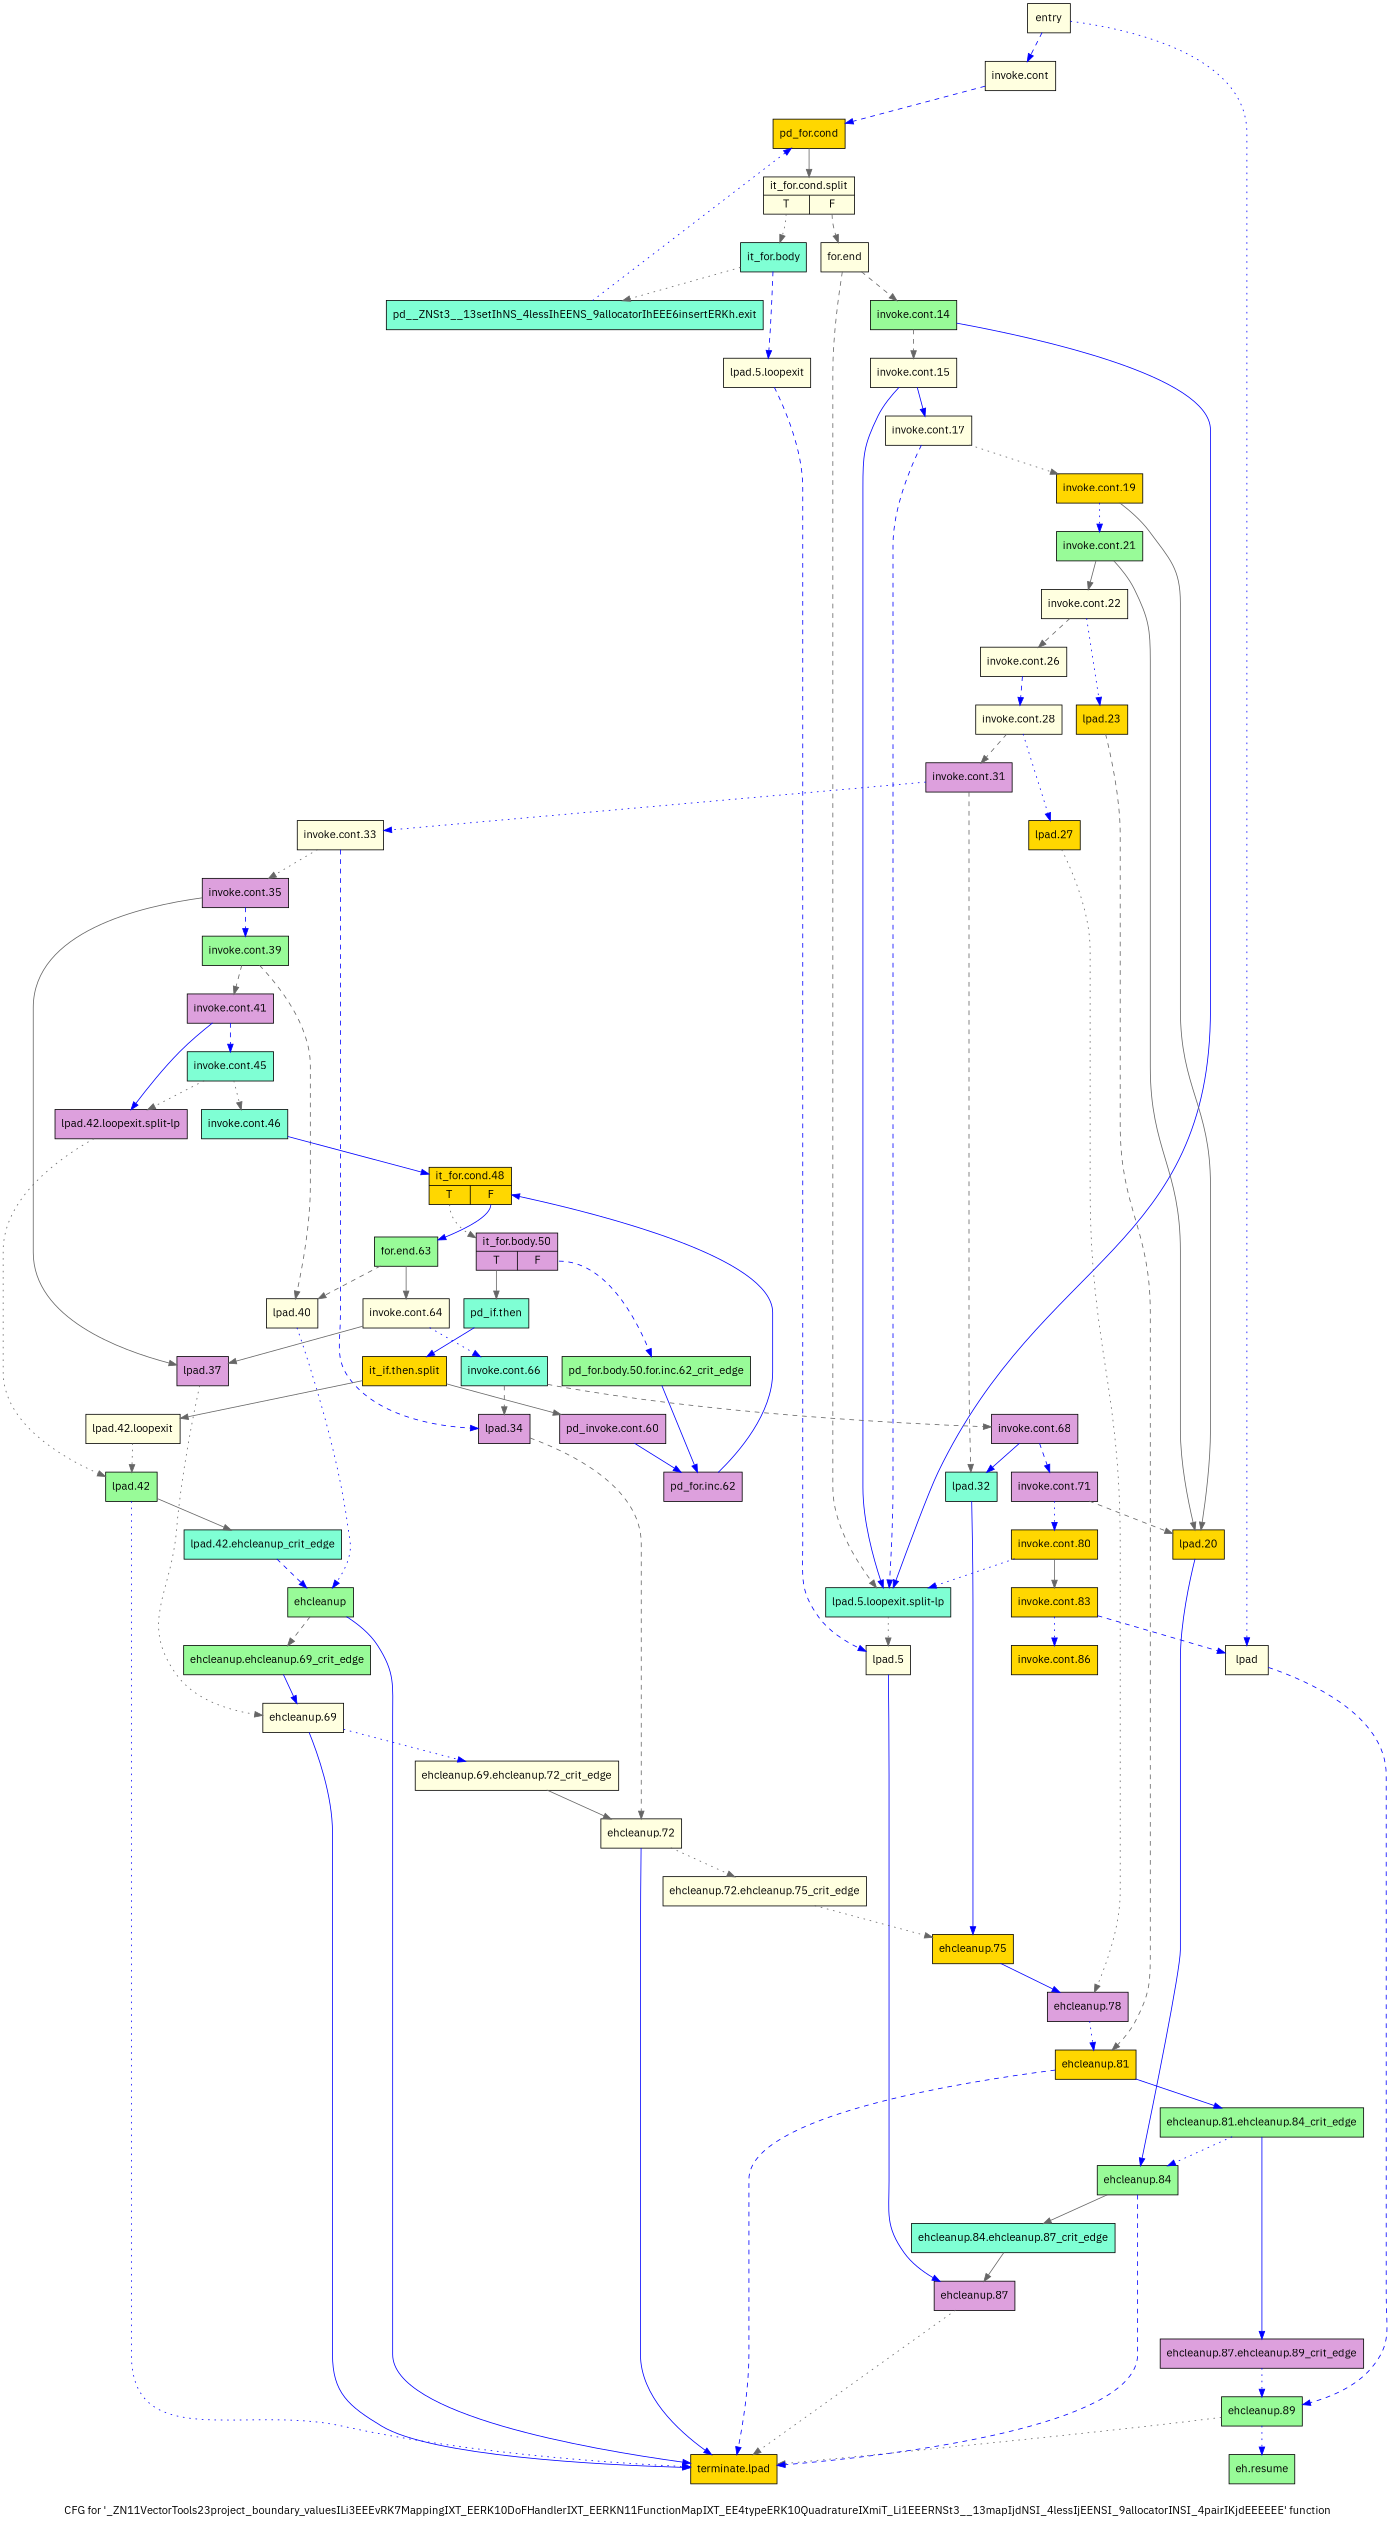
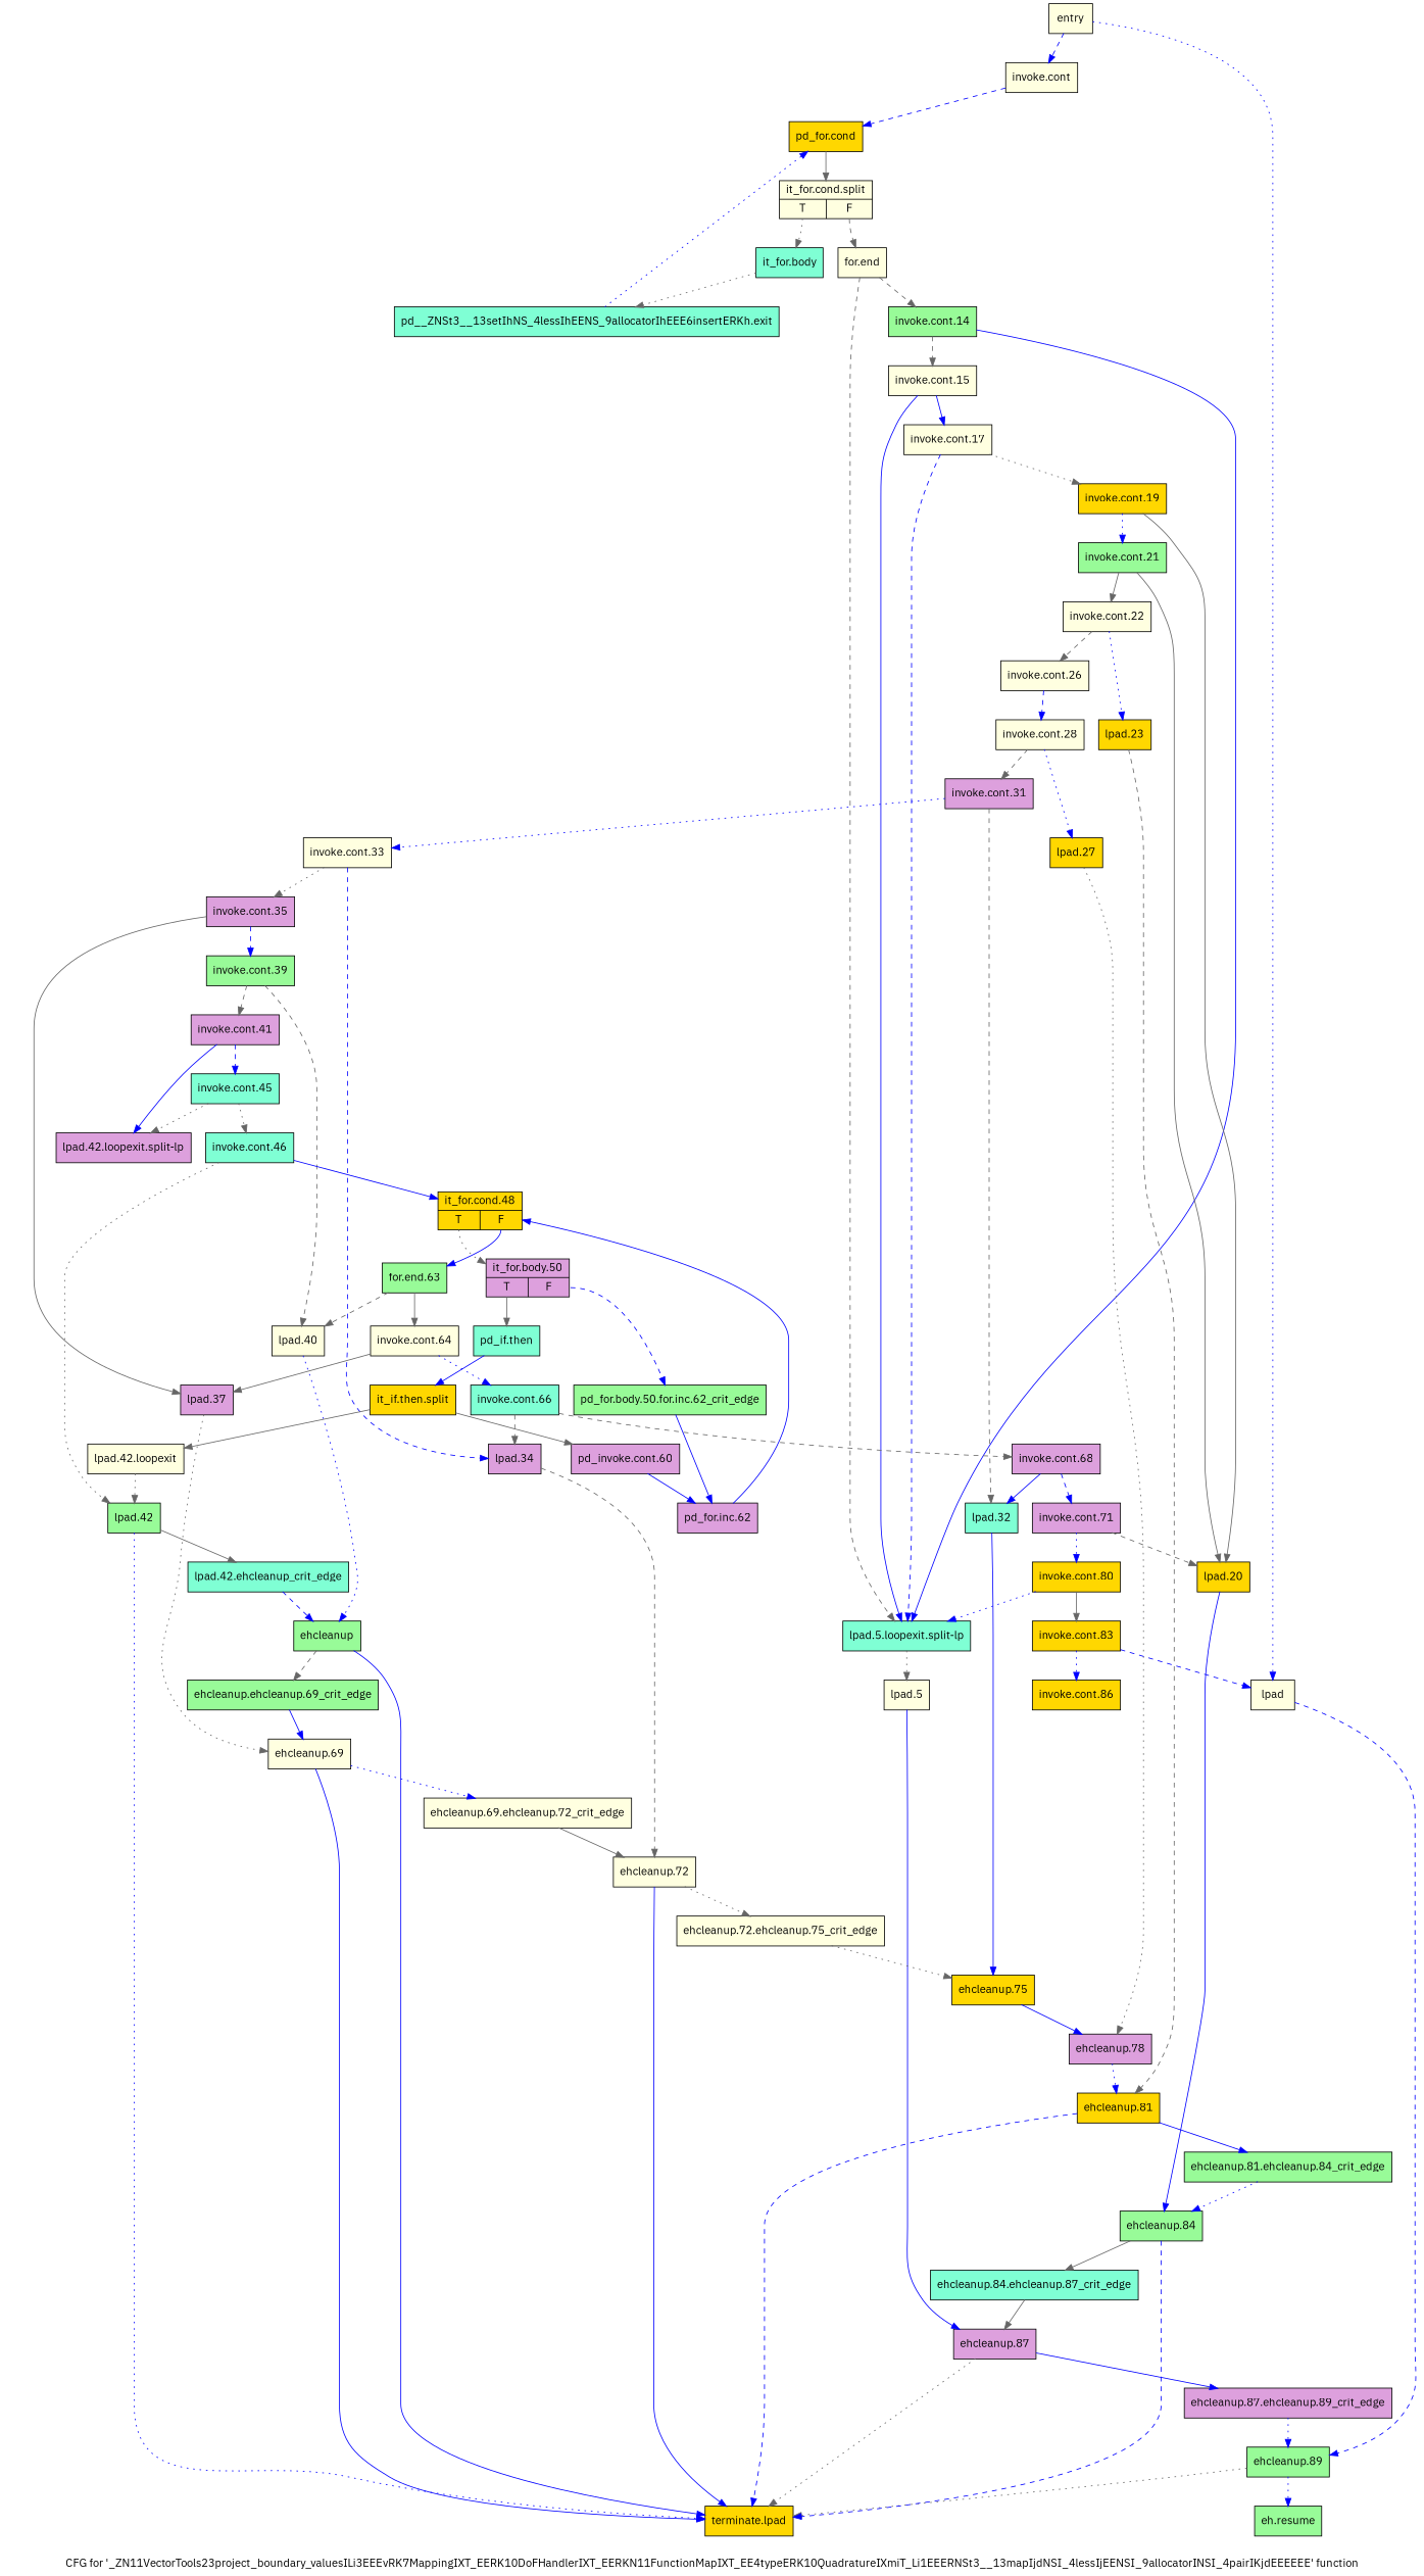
  digraph {
    fontname="IBM Plex Sans"
    label="CFG for '_ZN11VectorTools23project_boundary_valuesILi3EEEvRK7MappingIXT_EERK10DoFHandlerIXT_EERKN11FunctionMapIXT_EE4typeERK10QuadratureIXmiT_Li1EEERNSt3__13mapIjdNSI_4lessIjEENSI_9allocatorINSI_4pairIKjdEEEEEE' function"
    node [fillcolor=lightyellow fontname="IBM Plex Sans" shape=record style=filled]
    edge [color=blue fontname="IBM Plex Sans" style=solid]
    n1 [label="{entry}"]
    n2 [label="{invoke.cont}"]
    n3 [label="{lpad}"]
    n4 [fillcolor=gold label="{pd_for.cond}"]
    n5 [fillcolor=palegreen label="{ehcleanup.89}"]
    n6 [label="{it_for.cond.split|{<s0>T|<s1>F}}"]
    n7 [fillcolor=gold label="{terminate.lpad}"]
    n8 [fillcolor=palegreen label="{eh.resume}"]
    n9 [fillcolor=aquamarine label="{it_for.body}"]
    n10 [label="{for.end}"]
    n11 [fillcolor=aquamarine label="{pd__ZNSt3__13setIhNS_4lessIhEENS_9allocatorIhEEE6insertERKh.exit}"]
-   n12 [label="{lpad.5.loopexit}"]
    n13 [fillcolor=aquamarine label="{lpad.5.loopexit.split-lp}"]
    n14 [fillcolor=palegreen label="{invoke.cont.14}"]
    n15 [label="{lpad.5}"]
    n16 [label="{invoke.cont.15}"]
    n17 [fillcolor=plum label="{ehcleanup.87}"]
    n18 [fillcolor=plum label="{ehcleanup.87.ehcleanup.89_crit_edge}"]
    n19 [label="{invoke.cont.17}"]
    n20 [fillcolor=gold label="{invoke.cont.19}"]
    n21 [fillcolor=palegreen label="{invoke.cont.21}"]
    n22 [fillcolor=gold label="{lpad.20}"]
    n23 [label="{invoke.cont.22}"]
    n24 [fillcolor=palegreen label="{ehcleanup.84}"]
    n25 [label="{invoke.cont.26}"]
    n26 [fillcolor=gold label="{lpad.23}"]
    n27 [fillcolor=aquamarine label="{ehcleanup.84.ehcleanup.87_crit_edge}"]
    n28 [label="{invoke.cont.28}"]
    n29 [fillcolor=gold label="{ehcleanup.81}"]
    n30 [fillcolor=gold label="{lpad.27}"]
    n31 [fillcolor=plum label="{invoke.cont.31}"]
    n32 [fillcolor=plum label="{ehcleanup.78}"]
    n33 [fillcolor=palegreen label="{ehcleanup.81.ehcleanup.84_crit_edge}"]
    n34 [label="{invoke.cont.33}"]
    n35 [fillcolor=aquamarine label="{lpad.32}"]
    n36 [fillcolor=plum label="{invoke.cont.35}"]
    n37 [fillcolor=plum label="{lpad.34}"]
    n38 [fillcolor=gold label="{ehcleanup.75}"]
    n39 [fillcolor=palegreen label="{invoke.cont.39}"]
    n40 [fillcolor=plum label="{lpad.37}"]
    n41 [label="{ehcleanup.72}"]
    n42 [fillcolor=plum label="{invoke.cont.41}"]
    n43 [label="{lpad.40}"]
    n44 [label="{ehcleanup.69}"]
    n45 [label="{ehcleanup.72.ehcleanup.75_crit_edge}"]
    n46 [fillcolor=aquamarine label="{invoke.cont.45}"]
    n47 [fillcolor=plum label="{lpad.42.loopexit.split-lp}"]
    n48 [fillcolor=palegreen label="{ehcleanup}"]
    n49 [label="{ehcleanup.69.ehcleanup.72_crit_edge}"]
    n50 [fillcolor=aquamarine label="{invoke.cont.46}"]
    n51 [fillcolor=palegreen label="{lpad.42}"]
    n52 [fillcolor=palegreen label="{ehcleanup.ehcleanup.69_crit_edge}"]
    n53 [fillcolor=gold label="{it_for.cond.48|{<s0>T|<s1>F}}"]
    n54 [fillcolor=aquamarine label="{lpad.42.ehcleanup_crit_edge}"]
    n55 [fillcolor=plum label="{it_for.body.50|{<s0>T|<s1>F}}"]
    n56 [fillcolor=palegreen label="{for.end.63}"]
    n57 [fillcolor=aquamarine label="{pd_if.then}"]
    n58 [fillcolor=palegreen label="{pd_for.body.50.for.inc.62_crit_edge}"]
    n59 [label="{invoke.cont.64}"]
    n60 [fillcolor=gold label="{it_if.then.split}"]
    n61 [fillcolor=plum label="{pd_for.inc.62}"]
    n62 [fillcolor=aquamarine label="{invoke.cont.66}"]
    n63 [fillcolor=plum label="{pd_invoke.cont.60}"]
    n64 [label="{lpad.42.loopexit}"]
    n65 [fillcolor=plum label="{invoke.cont.68}"]
    n66 [fillcolor=plum label="{invoke.cont.71}"]
    n67 [fillcolor=gold label="{invoke.cont.80}"]
    n68 [fillcolor=gold label="{invoke.cont.83}"]
    n69 [fillcolor=gold label="{invoke.cont.86}"]
    n1 -> n2 [style=dashed]
    n1 -> n3 [style=dotted]
    n2 -> n4 [style=dashed]
    n3 -> n5 [style=dashed]
    n4 -> n6 [color=gray40]
    n5 -> n7 [color=gray40 style=dotted]
    n5 -> n8 [style=dotted]
    n6 -> n9 [color=gray40 style=dotted tailport=s0]
    n6 -> n10 [color=gray40 style=dashed tailport=s1]
    n9 -> n11 [color=gray40 style=dotted]
-   n9 -> n12 [style=dashed]
    n10 -> n13 [color=gray40 style=dashed]
    n10 -> n14 [color=gray40 style=dashed]
    n11 -> n4 [style=dotted]
-   n12 -> n15 [style=dashed]
    n13 -> n15 [color=gray40 style=dotted]
    n14 -> n13
    n14 -> n16 [color=gray40 style=dashed]
    n15 -> n17
    n16 -> n13
    n16 -> n19
    n17 -> n7 [color=gray40 style=dotted]
-   n33 -> n18
+   n17 -> n18
    n18 -> n5 [style=dotted]
    n19 -> n13 [style=dashed]
    n19 -> n20 [color=gray40 style=dotted]
    n20 -> n21 [style=dotted]
    n20 -> n22 [color=gray40]
    n21 -> n22 [color=gray40]
    n21 -> n23 [color=gray40]
    n22 -> n24
    n23 -> n25 [color=gray40 style=dashed]
    n23 -> n26 [style=dotted]
    n24 -> n7 [style=dashed]
    n24 -> n27 [color=gray40]
    n25 -> n28 [style=dashed]
    n26 -> n29 [color=gray40 style=dashed]
    n27 -> n17 [color=gray40]
    n28 -> n30 [style=dotted]
    n28 -> n31 [color=gray40 style=dashed]
    n29 -> n7 [style=dashed]
    n29 -> n33
    n30 -> n32 [color=gray40 style=dotted]
    n31 -> n34 [style=dotted]
    n31 -> n35 [color=gray40 style=dashed]
    n32 -> n29 [style=dotted]
    n33 -> n24 [style=dotted]
    n34 -> n36 [color=gray40 style=dotted]
    n34 -> n37 [style=dashed]
    n35 -> n38
    n36 -> n39 [style=dashed]
    n36 -> n40 [color=gray40]
    n37 -> n41 [color=gray40 style=dashed]
    n38 -> n32
    n39 -> n42 [color=gray40 style=dashed]
    n39 -> n43 [color=gray40 style=dashed]
    n40 -> n44 [color=gray40 style=dotted]
    n41 -> n7
    n41 -> n45 [color=gray40 style=dotted]
    n42 -> n46 [style=dashed]
    n42 -> n47
    n43 -> n48 [style=dotted]
    n44 -> n7
    n44 -> n49 [style=dotted]
    n45 -> n38 [color=gray40 style=dotted]
    n46 -> n47 [color=gray40 style=dotted]
    n46 -> n50 [color=gray40 style=dotted]
-   n47 -> n51 [color=gray40 style=dotted]
+   n50 -> n51 [color=gray40 style=dotted]
    n48 -> n7
    n48 -> n52 [color=gray40 style=dashed]
    n49 -> n41 [color=gray40]
    n50 -> n53
    n51 -> n7 [style=dotted]
    n51 -> n54 [color=gray40]
    n52 -> n44
    n53 -> n55 [color=gray40 style=dotted tailport=s0]
    n53 -> n56 [tailport=s1]
    n54 -> n48 [style=dashed]
    n55 -> n57 [color=gray40 tailport=s0]
    n55 -> n58 [style=dashed tailport=s1]
    n56 -> n43 [color=gray40 style=dashed]
    n56 -> n59 [color=gray40]
    n57 -> n60
    n58 -> n61
    n59 -> n40 [color=gray40]
    n59 -> n62 [style=dotted]
    n60 -> n63 [color=gray40]
    n60 -> n64 [color=gray40]
    n61 -> n53
    n62 -> n37 [color=gray40 style=dashed]
    n62 -> n65 [color=gray40 style=dashed]
    n63 -> n61
    n64 -> n51 [color=gray40 style=dotted]
    n65 -> n35
    n65 -> n66 [style=dashed]
    n66 -> n22 [color=gray40 style=dashed]
    n66 -> n67 [style=dotted]
    n67 -> n13 [style=dotted]
    n67 -> n68 [color=gray40]
    n68 -> n3 [style=dashed]
    n68 -> n69 [style=dotted]
  }
